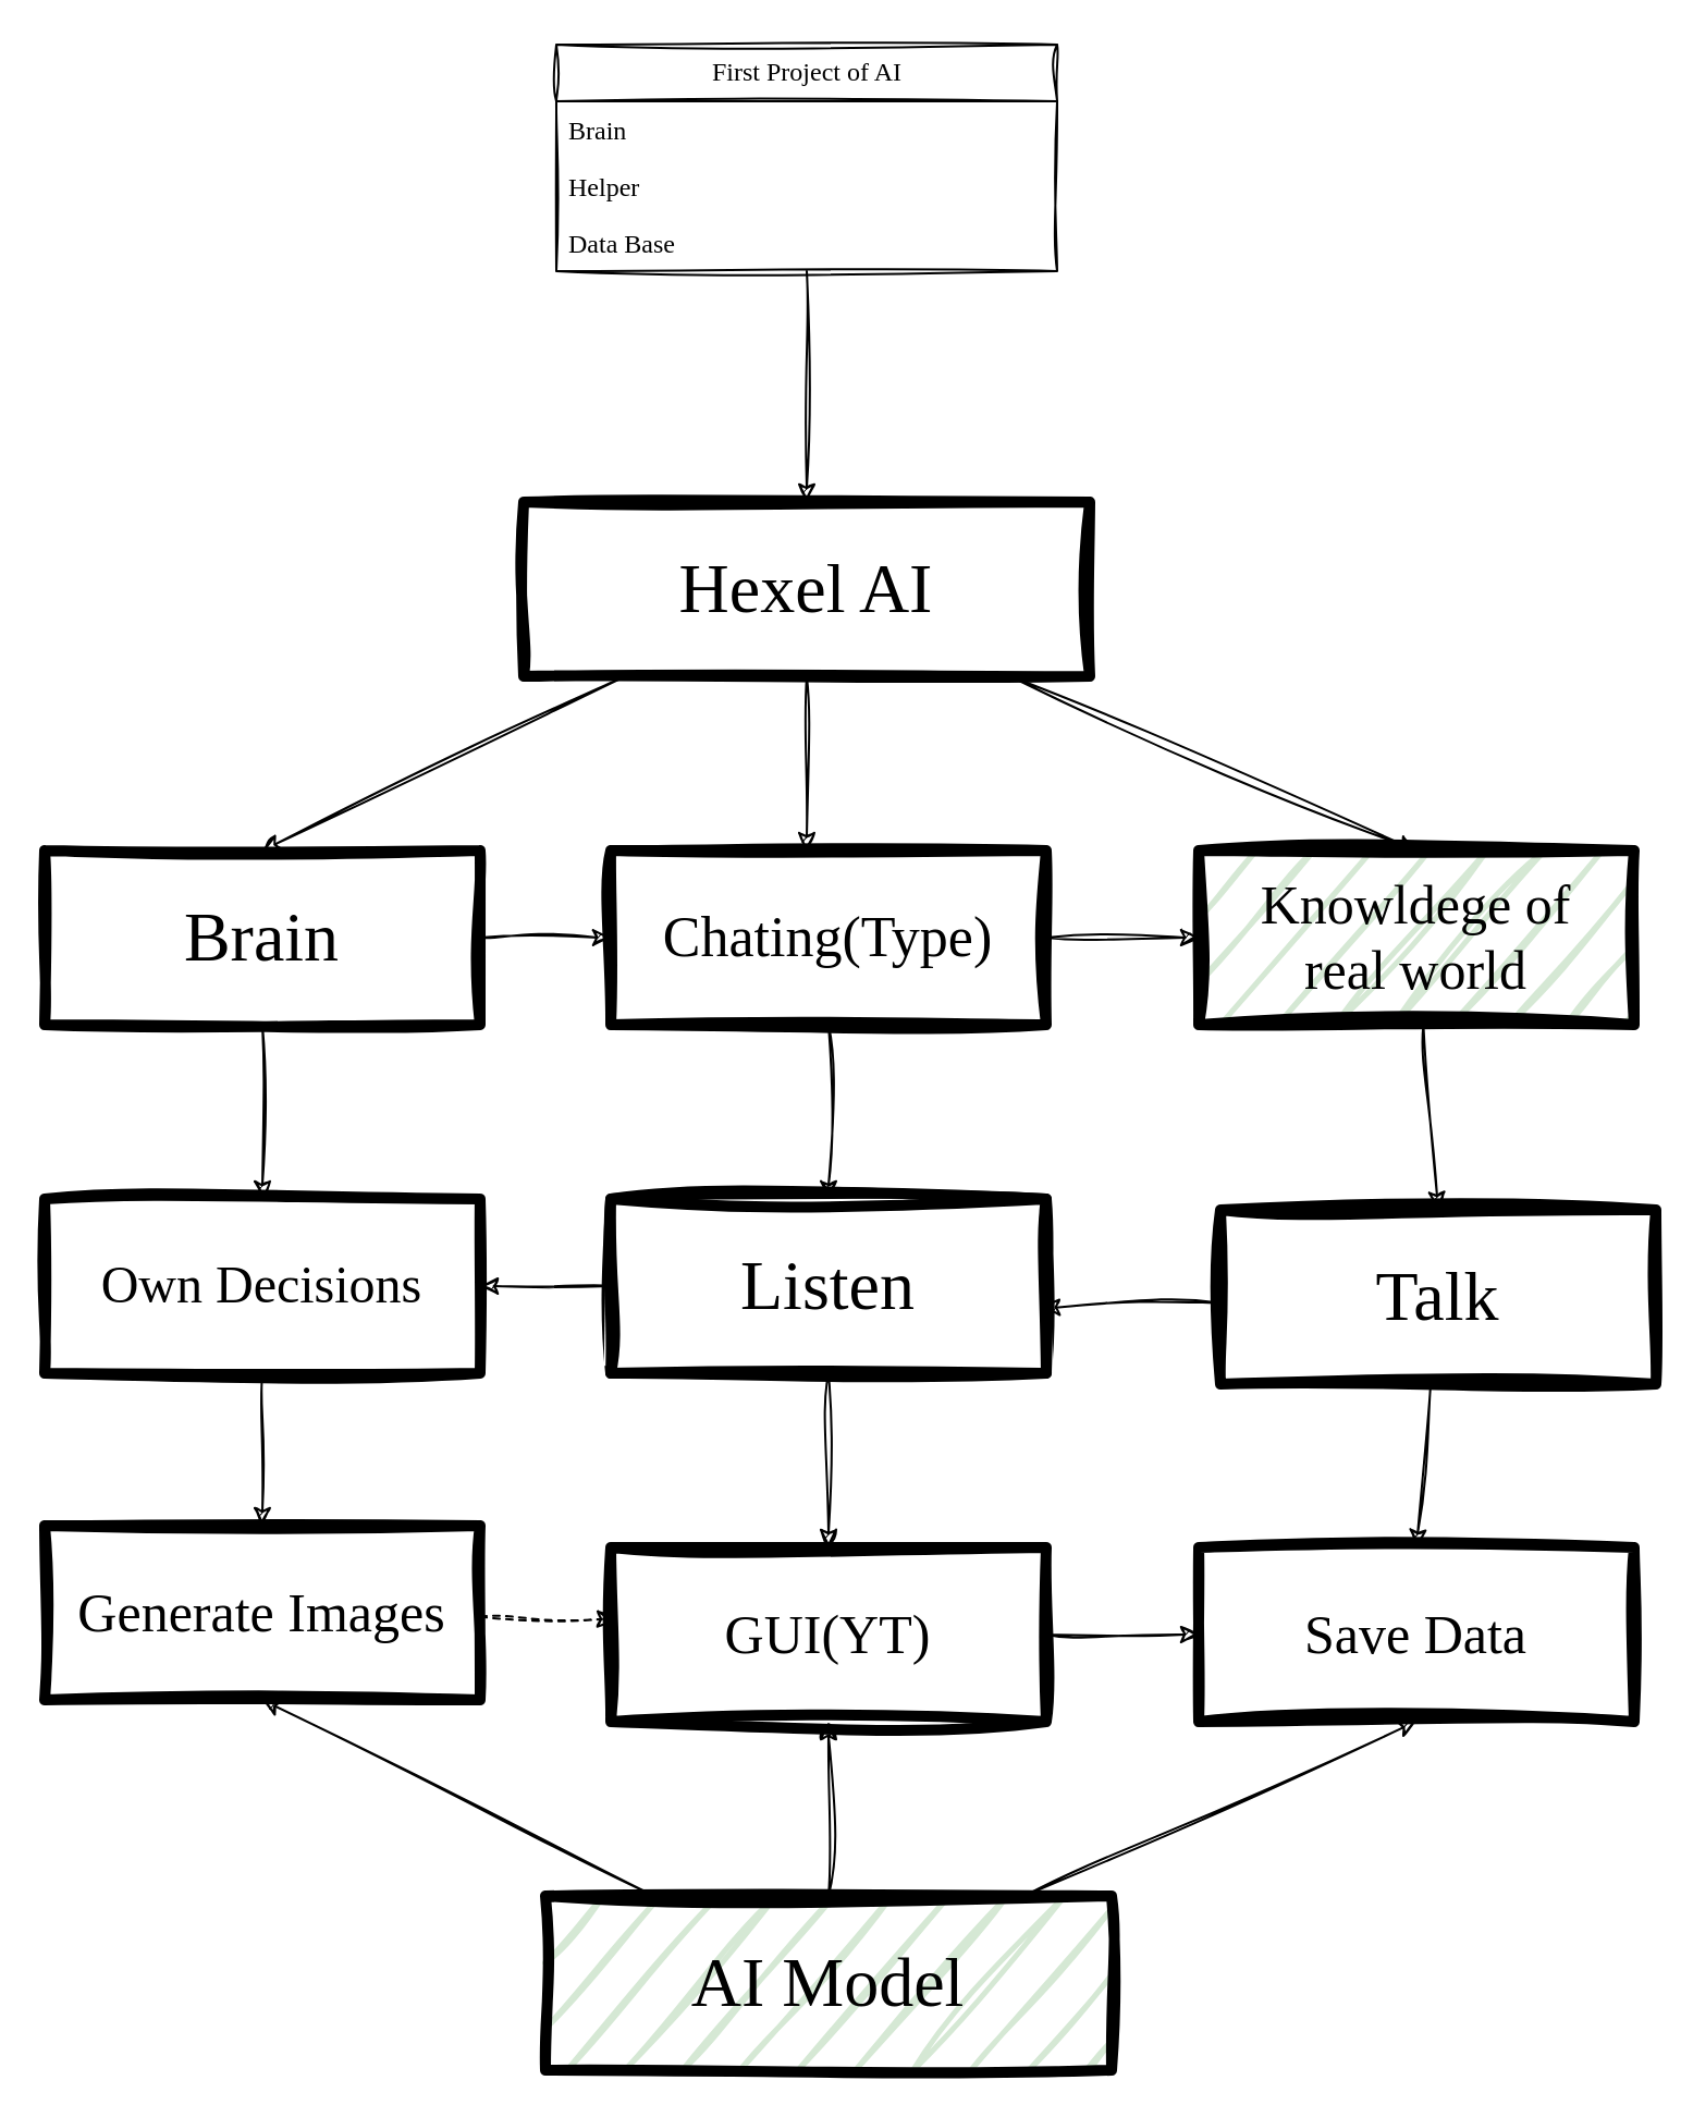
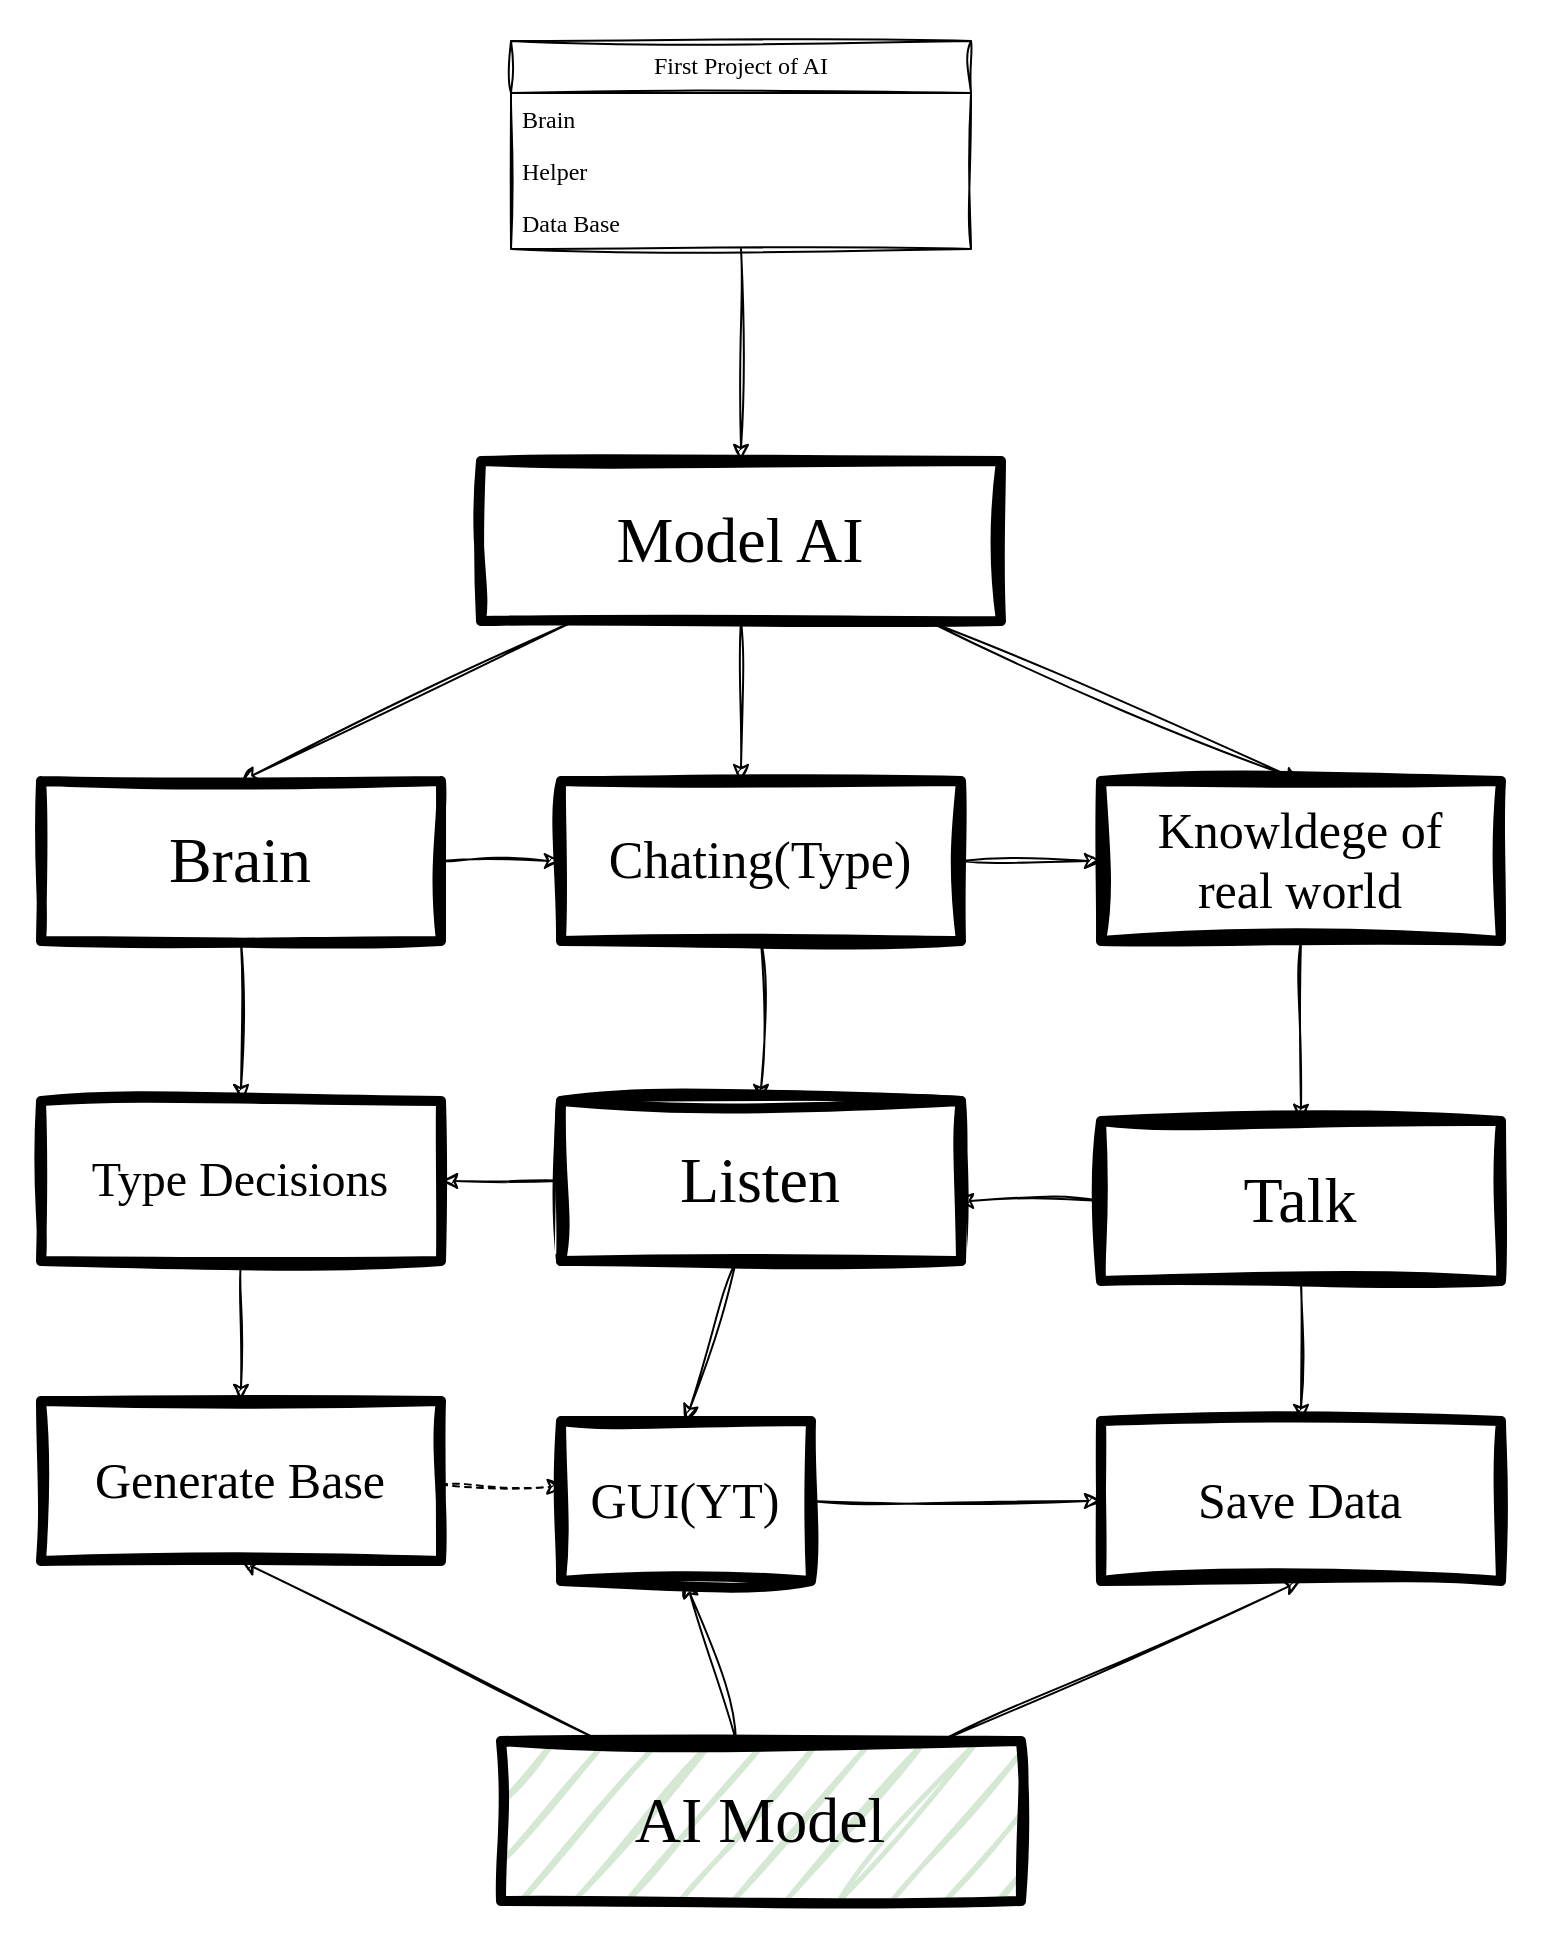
  <mxCell id="0" />
  <mxCell id="1" parent="0" />
  <mxCell id="2" style="edgeStyle=none;html=1;entryX=0.5;entryY=0;entryDx=0;entryDy=0;sketch=1;curveFitting=1;jiggle=2;" parent="1" source="5" target="8" edge="1"><mxGeometry relative="1" as="geometry"><mxPoint x="150" y="350" as="targetPoint" /></mxGeometry></mxCell>
  <mxCell id="3" style="edgeStyle=none;html=1;sketch=1;curveFitting=1;jiggle=2;" parent="1" source="5" edge="1"><mxGeometry relative="1" as="geometry"><mxPoint x="370" y="390" as="targetPoint" /></mxGeometry></mxCell>
  <mxCell id="4" style="edgeStyle=none;html=1;entryX=0.5;entryY=0;entryDx=0;entryDy=0;sketch=1;curveFitting=1;jiggle=2;" parent="1" source="5" target="13" edge="1"><mxGeometry relative="1" as="geometry"><mxPoint x="620" y="370" as="targetPoint" /></mxGeometry></mxCell>
- <mxCell id="5" value="Hexel AI" style="whiteSpace=wrap;html=1;strokeWidth=5;spacing=12;fontFamily=Comic Sans MS;align=center;fontStyle=0;fontSize=32;sketch=1;curveFitting=1;jiggle=2;" parent="1" vertex="1"><mxGeometry x="240" y="230" width="260" height="80" as="geometry" /></mxCell>
+ <mxCell id="5" value="Model AI" style="whiteSpace=wrap;html=1;strokeWidth=5;spacing=12;fontFamily=Comic Sans MS;align=center;fontStyle=0;fontSize=32;sketch=1;curveFitting=1;jiggle=2;" parent="1" vertex="1"><mxGeometry x="240" y="230" width="260" height="80" as="geometry" /></mxCell>
  <mxCell id="6" style="edgeStyle=none;html=1;entryX=0.5;entryY=0;entryDx=0;entryDy=0;sketch=1;curveFitting=1;jiggle=2;" parent="1" source="8" target="20" edge="1"><mxGeometry relative="1" as="geometry"><mxPoint x="120" y="520" as="targetPoint" /></mxGeometry></mxCell>
  <mxCell id="7" style="edgeStyle=none;html=1;entryX=0;entryY=0.5;entryDx=0;entryDy=0;sketch=1;curveFitting=1;jiggle=2;" parent="1" source="8" target="11" edge="1"><mxGeometry relative="1" as="geometry" /></mxCell>
  <mxCell id="8" value="Brain" style="whiteSpace=wrap;html=1;strokeWidth=5;spacing=12;fontFamily=Comic Sans MS;align=center;fontStyle=0;fontSize=32;sketch=1;curveFitting=1;jiggle=2;" parent="1" vertex="1"><mxGeometry x="20" y="390" width="200" height="80" as="geometry" /></mxCell>
  <mxCell id="9" style="edgeStyle=none;html=1;entryX=0.5;entryY=0;entryDx=0;entryDy=0;sketch=1;curveFitting=1;jiggle=2;" parent="1" source="11" target="18" edge="1"><mxGeometry relative="1" as="geometry"><mxPoint x="380" y="540" as="targetPoint" /></mxGeometry></mxCell>
  <mxCell id="10" style="edgeStyle=none;html=1;entryX=0;entryY=0.5;entryDx=0;entryDy=0;sketch=1;curveFitting=1;jiggle=2;" parent="1" source="11" target="13" edge="1"><mxGeometry relative="1" as="geometry" /></mxCell>
  <mxCell id="11" value="Chating(Type)" style="whiteSpace=wrap;html=1;strokeWidth=5;spacing=12;fontFamily=Comic Sans MS;align=center;fontStyle=0;fontSize=26;sketch=1;curveFitting=1;jiggle=2;" parent="1" vertex="1"><mxGeometry x="280" y="390" width="200" height="80" as="geometry" /></mxCell>
  <mxCell id="12" style="edgeStyle=none;html=1;entryX=0.5;entryY=0;entryDx=0;entryDy=0;sketch=1;curveFitting=1;jiggle=2;" parent="1" source="13" target="15" edge="1"><mxGeometry relative="1" as="geometry"><mxPoint x="650" y="550" as="targetPoint" /></mxGeometry></mxCell>
- <mxCell id="13" value="Knowldege of real world" style="whiteSpace=wrap;html=1;strokeWidth=5;spacing=12;fontFamily=Comic Sans MS;align=center;fontStyle=0;fontSize=25;sketch=1;curveFitting=1;jiggle=2;fillColor=#d5e8d4;" parent="1" vertex="1"><mxGeometry x="550" y="390" width="200" height="80" as="geometry" /></mxCell>
+ <mxCell id="13" value="Knowldege of real world" style="whiteSpace=wrap;html=1;strokeWidth=5;spacing=12;fontFamily=Comic Sans MS;align=center;fontStyle=0;fontSize=25;sketch=1;curveFitting=1;jiggle=2;" parent="1" vertex="1"><mxGeometry x="550" y="390" width="200" height="80" as="geometry" /></mxCell>
  <mxCell id="14" style="edgeStyle=none;html=1;entryX=0.5;entryY=0;entryDx=0;entryDy=0;sketch=1;curveFitting=1;jiggle=2;" parent="1" source="15" target="23" edge="1"><mxGeometry relative="1" as="geometry" /></mxCell>
- <mxCell id="15" value="Talk" style="whiteSpace=wrap;html=1;strokeWidth=5;spacing=12;fontFamily=Comic Sans MS;align=center;fontStyle=0;fontSize=32;sketch=1;curveFitting=1;jiggle=2;" parent="1" vertex="1"><mxGeometry x="560" y="555" width="200" height="80" as="geometry" /></mxCell>
+ <mxCell id="15" value="Talk" style="whiteSpace=wrap;html=1;strokeWidth=5;spacing=12;fontFamily=Comic Sans MS;align=center;fontStyle=0;fontSize=32;sketch=1;curveFitting=1;jiggle=2;" parent="1" vertex="1"><mxGeometry x="550" y="560" width="200" height="80" as="geometry" /></mxCell>
  <mxCell id="16" style="edgeStyle=none;html=1;entryX=0.5;entryY=0;entryDx=0;entryDy=0;sketch=1;curveFitting=1;jiggle=2;" parent="1" source="18" target="22" edge="1"><mxGeometry relative="1" as="geometry" /></mxCell>
  <mxCell id="17" style="edgeStyle=none;html=1;sketch=1;curveFitting=1;jiggle=2;" parent="1" source="18" target="20" edge="1"><mxGeometry relative="1" as="geometry" /></mxCell>
  <mxCell id="18" value="Listen" style="whiteSpace=wrap;html=1;strokeWidth=5;spacing=12;fontFamily=Comic Sans MS;align=center;fontStyle=0;fontSize=32;sketch=1;curveFitting=1;jiggle=2;" parent="1" vertex="1"><mxGeometry x="280" y="550" width="200" height="80" as="geometry" /></mxCell>
  <mxCell id="19" style="edgeStyle=none;html=1;entryX=0.5;entryY=0;entryDx=0;entryDy=0;sketch=1;curveFitting=1;jiggle=2;" parent="1" source="20" target="25" edge="1"><mxGeometry relative="1" as="geometry" /></mxCell>
- <mxCell id="20" value="Own Decisions" style="whiteSpace=wrap;html=1;strokeWidth=5;spacing=12;fontFamily=Comic Sans MS;align=center;fontStyle=0;fontSize=24;sketch=1;curveFitting=1;jiggle=2;" parent="1" vertex="1"><mxGeometry x="20" y="550" width="200" height="80" as="geometry" /></mxCell>
+ <mxCell id="20" value="Type Decisions" style="whiteSpace=wrap;html=1;strokeWidth=5;spacing=12;fontFamily=Comic Sans MS;align=center;fontStyle=0;fontSize=24;sketch=1;curveFitting=1;jiggle=2;" parent="1" vertex="1"><mxGeometry x="20" y="550" width="200" height="80" as="geometry" /></mxCell>
  <mxCell id="21" style="edgeStyle=none;html=1;sketch=1;curveFitting=1;jiggle=2;" parent="1" source="22" target="23" edge="1"><mxGeometry relative="1" as="geometry" /></mxCell>
- <mxCell id="22" value="GUI(YT)" style="whiteSpace=wrap;html=1;strokeWidth=5;spacing=12;fontFamily=Comic Sans MS;align=center;fontStyle=0;fontSize=25;sketch=1;curveFitting=1;jiggle=2;" parent="1" vertex="1"><mxGeometry x="280" y="710" width="200" height="80" as="geometry" /></mxCell>
+ <mxCell id="22" value="GUI(YT)" style="whiteSpace=wrap;html=1;strokeWidth=5;spacing=12;fontFamily=Comic Sans MS;align=center;fontStyle=0;fontSize=25;sketch=1;curveFitting=1;jiggle=2;" parent="1" vertex="1"><mxGeometry x="280" y="710" width="125" height="80" as="geometry" /></mxCell>
  <mxCell id="23" value="Save Data" style="whiteSpace=wrap;html=1;strokeWidth=5;spacing=12;fontFamily=Comic Sans MS;align=center;fontStyle=0;fontSize=25;sketch=1;curveFitting=1;jiggle=2;" parent="1" vertex="1"><mxGeometry x="550" y="710" width="200" height="80" as="geometry" /></mxCell>
  <mxCell id="24" style="edgeStyle=none;html=1;entryX=0.01;entryY=0.413;entryDx=0;entryDy=0;entryPerimeter=0;sketch=1;curveFitting=1;jiggle=2;dashed=1;" parent="1" source="25" target="22" edge="1"><mxGeometry relative="1" as="geometry" /></mxCell>
- <mxCell id="25" value="Generate Images" style="whiteSpace=wrap;html=1;strokeWidth=5;spacing=12;fontFamily=Comic Sans MS;align=center;fontStyle=0;fontSize=25;sketch=1;curveFitting=1;jiggle=2;" parent="1" vertex="1"><mxGeometry x="20" y="700" width="200" height="80" as="geometry" /></mxCell>
+ <mxCell id="25" value="Generate Base" style="whiteSpace=wrap;html=1;strokeWidth=5;spacing=12;fontFamily=Comic Sans MS;align=center;fontStyle=0;fontSize=25;sketch=1;curveFitting=1;jiggle=2;" parent="1" vertex="1"><mxGeometry x="20" y="700" width="200" height="80" as="geometry" /></mxCell>
  <mxCell id="26" style="edgeStyle=none;html=1;entryX=0.5;entryY=1;entryDx=0;entryDy=0;sketch=1;curveFitting=1;jiggle=2;" parent="1" source="29" target="25" edge="1"><mxGeometry relative="1" as="geometry" /></mxCell>
  <mxCell id="27" style="edgeStyle=none;html=1;entryX=0.5;entryY=1;entryDx=0;entryDy=0;sketch=1;curveFitting=1;jiggle=2;" parent="1" source="29" target="22" edge="1"><mxGeometry relative="1" as="geometry" /></mxCell>
  <mxCell id="28" style="edgeStyle=none;html=1;entryX=0.5;entryY=1;entryDx=0;entryDy=0;sketch=1;curveFitting=1;jiggle=2;" parent="1" source="29" target="23" edge="1"><mxGeometry relative="1" as="geometry" /></mxCell>
  <mxCell id="29" value="AI Model" style="whiteSpace=wrap;html=1;strokeWidth=5;spacing=12;fontFamily=Comic Sans MS;align=center;fontStyle=0;fontSize=32;sketch=1;curveFitting=1;jiggle=2;fillColor=#d5e8d4;" parent="1" vertex="1"><mxGeometry x="250" y="870" width="260" height="80" as="geometry" /></mxCell>
  <mxCell id="30" style="edgeStyle=none;html=1;entryX=0.99;entryY=0.625;entryDx=0;entryDy=0;entryPerimeter=0;sketch=1;curveFitting=1;jiggle=2;" parent="1" source="15" target="18" edge="1"><mxGeometry relative="1" as="geometry" /></mxCell>
  <mxCell id="31" style="edgeStyle=none;html=1;sketch=1;curveFitting=1;jiggle=2;" parent="1" source="32" target="5" edge="1"><mxGeometry relative="1" as="geometry" /></mxCell>
  <mxCell id="32" value="First Project of AI" style="swimlane;fontStyle=0;childLayout=stackLayout;horizontal=1;startSize=26;fillColor=none;horizontalStack=0;resizeParent=1;resizeParentMax=0;resizeLast=0;collapsible=1;marginBottom=0;html=1;sketch=1;curveFitting=1;jiggle=2;fontFamily=Comic Sans MS;" parent="1" vertex="1"><mxGeometry x="255" y="20" width="230" height="104" as="geometry" /></mxCell>
  <mxCell id="33" value="Brain" style="text;strokeColor=none;fillColor=none;align=left;verticalAlign=top;spacingLeft=4;spacingRight=4;overflow=hidden;rotatable=0;points=[[0,0.5],[1,0.5]];portConstraint=eastwest;whiteSpace=wrap;html=1;sketch=1;curveFitting=1;jiggle=2;fontFamily=Comic Sans MS;" parent="32" vertex="1"><mxGeometry y="26" width="230" height="26" as="geometry" /></mxCell>
  <mxCell id="34" value="Helper" style="text;strokeColor=none;fillColor=none;align=left;verticalAlign=top;spacingLeft=4;spacingRight=4;overflow=hidden;rotatable=0;points=[[0,0.5],[1,0.5]];portConstraint=eastwest;whiteSpace=wrap;html=1;sketch=1;curveFitting=1;jiggle=2;fontFamily=Comic Sans MS;" parent="32" vertex="1"><mxGeometry y="52" width="230" height="26" as="geometry" /></mxCell>
  <mxCell id="35" value="Data Base" style="text;strokeColor=none;fillColor=none;align=left;verticalAlign=top;spacingLeft=4;spacingRight=4;overflow=hidden;rotatable=0;points=[[0,0.5],[1,0.5]];portConstraint=eastwest;whiteSpace=wrap;html=1;sketch=1;curveFitting=1;jiggle=2;fontFamily=Comic Sans MS;" parent="32" vertex="1"><mxGeometry y="78" width="230" height="26" as="geometry" /></mxCell>
  <mxCell id="36" value="Listen" style="whiteSpace=wrap;html=1;strokeWidth=5;spacing=12;fontFamily=Comic Sans MS;align=center;fontStyle=0;fontSize=32;sketch=1;curveFitting=1;jiggle=2;" parent="1" vertex="1"><mxGeometry x="280" y="550" width="200" height="80" as="geometry" /></mxCell>
